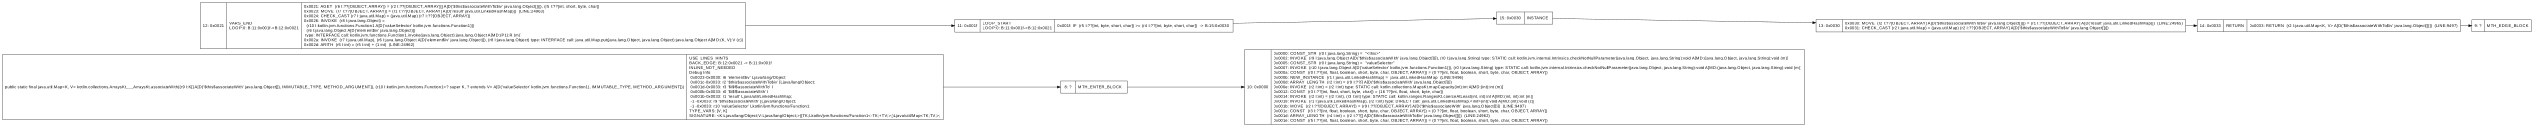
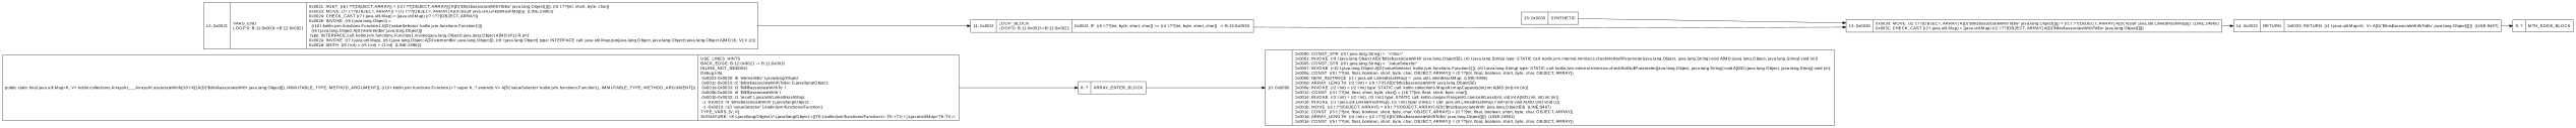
  digraph {
    fontname="Liberation Sans"
    rankdir=LR
    node [fontname="Liberation Sans" shape=record]
    edge [fontname="Liberation Sans"]
-   n1 [label="{8\:\ ?|MTH_ENTER_BLOCK\l}"]
+   n1 [label="{8\:\ ?|ARRAY_ENTER_BLOCK\l}"]
    n2 [label="{10\:\ 0x0000|0x0000: CONST_STR  (r0 I:java.lang.String) =  \"\<this\>\" \l0x0002: INVOKE  (r9 I:java.lang.Object A[D('$this$associateWith' java.lang.Object[])]), (r0 I:java.lang.String) type: STATIC call: kotlin.jvm.internal.Intrinsics.checkNotNullParameter(java.lang.Object, java.lang.String):void A[MD:(java.lang.Object, java.lang.String):void (m)]\l0x0005: CONST_STR  (r0 I:java.lang.String) =  \"valueSelector\" \l0x0007: INVOKE  (r10 I:java.lang.Object A[D('valueSelector' kotlin.jvm.functions.Function1)]), (r0 I:java.lang.String) type: STATIC call: kotlin.jvm.internal.Intrinsics.checkNotNullParameter(java.lang.Object, java.lang.String):void A[MD:(java.lang.Object, java.lang.String):void (m)]\l0x000a: CONST  (r0 I:??[int, float, boolean, short, byte, char, OBJECT, ARRAY]) = (0 ??[int, float, boolean, short, byte, char, OBJECT, ARRAY]) \l0x000b: NEW_INSTANCE  (r1 I:java.util.LinkedHashMap) =  java.util.LinkedHashMap  (LINE:9496)\l0x000d: ARRAY_LENGTH  (r2 I:int) = (r9 I:??[] A[D('$this$associateWith' java.lang.Object[])]) \l0x000e: INVOKE  (r2 I:int) = (r2 I:int) type: STATIC call: kotlin.collections.MapsKt.mapCapacity(int):int A[MD:(int):int (m)]\l0x0012: CONST  (r3 I:??[int, float, short, byte, char]) = (16 ??[int, float, short, byte, char]) \l0x0014: INVOKE  (r2 I:int) = (r2 I:int), (r3 I:int) type: STATIC call: kotlin.ranges.RangesKt.coerceAtLeast(int, int):int A[MD:(int, int):int (m)]\l0x0018: INVOKE  (r1 I:java.util.LinkedHashMap), (r2 I:int) type: DIRECT call: java.util.LinkedHashMap.\<init\>(int):void A[MD:(int):void (c)]\l0x001b: MOVE  (r2 I:??[OBJECT, ARRAY]) = (r9 I:??[OBJECT, ARRAY] A[D('$this$associateWith' java.lang.Object[])])  (LINE:9497)\l0x001c: CONST  (r3 I:??[int, float, boolean, short, byte, char, OBJECT, ARRAY]) = (0 ??[int, float, boolean, short, byte, char, OBJECT, ARRAY]) \l0x001d: ARRAY_LENGTH  (r4 I:int) = (r2 I:??[] A[D('$this$associateWithTo$iv' java.lang.Object[])])  (LINE:24962)\l0x001e: CONST  (r5 I:??[int, float, boolean, short, byte, char, OBJECT, ARRAY]) = (0 ??[int, float, boolean, short, byte, char, OBJECT, ARRAY]) \l}"]
-   n3 [label="{11\:\ 0x001f|LOOP_START\lLOOP:0: B:11:0x001f\-\>B:12:0x0021\l|0x001f: IF  (r5 I:??[int, byte, short, char]) \>= (r4 I:??[int, byte, short, char])  \-\> B:15:0x0030 \l}"]
-   n4 [label="{15\:\ 0x0030|INSTANCE\l}"]
+   n3 [label="{11\:\ 0x001f|LOOP_BLOCK\lLOOP:0: B:11:0x001f\-\>B:12:0x0021\l|0x001f: IF  (r5 I:??[int, byte, short, char]) \>= (r4 I:??[int, byte, short, char])  \-\> B:15:0x0030 \l}"]
+   n4 [label="{15\:\ 0x0030|SYNTHETIC\l}"]
    n5 [label="{12\:\ 0x0021|VARS_END\lLOOP:0: B:11:0x001f\-\>B:12:0x0021\l|0x0021: AGET  (r6 I:??[OBJECT, ARRAY]) = (r2 I:??[OBJECT, ARRAY][] A[D('$this$associateWithTo$iv' java.lang.Object[])]), (r5 I:??[int, short, byte, char]) \l0x0023: MOVE  (r7 I:??[OBJECT, ARRAY]) = (r1 I:??[OBJECT, ARRAY] A[D('result' java.util.LinkedHashMap)])  (LINE:24963)\l0x0024: CHECK_CAST (r7 I:java.util.Map) = (java.util.Map) (r7 I:??[OBJECT, ARRAY]) \l0x0026: INVOKE  (r8 I:java.lang.Object) = \l  (r10 I:kotlin.jvm.functions.Function1 A[D('valueSelector' kotlin.jvm.functions.Function1)])\l  (r6 I:java.lang.Object A[D('element$iv' java.lang.Object)])\l type: INTERFACE call: kotlin.jvm.functions.Function1.invoke(java.lang.Object):java.lang.Object A[MD:(P1):R (m)]\l0x002a: INVOKE  (r7 I:java.util.Map), (r6 I:java.lang.Object A[D('element$iv' java.lang.Object)]), (r8 I:java.lang.Object) type: INTERFACE call: java.util.Map.put(java.lang.Object, java.lang.Object):java.lang.Object A[MD:(K, V):V (c)]\l0x002d: ARITH  (r5 I:int) = (r5 I:int) + (1 int)  (LINE:24962)\l}"]
    n6 [label="{13\:\ 0x0030|0x0030: MOVE  (r2 I:??[OBJECT, ARRAY] A[D('$this$associateWithTo$iv' java.lang.Object[])]) = (r1 I:??[OBJECT, ARRAY] A[D('result' java.util.LinkedHashMap)])  (LINE:24965)\l0x0031: CHECK_CAST (r2 I:java.util.Map) = (java.util.Map) (r2 I:??[OBJECT, ARRAY] A[D('$this$associateWithTo$iv' java.lang.Object[])]) \l}"]
    n7 [label="{14\:\ 0x0033|RETURN\l|0x0033: RETURN  (r2 I:java.util.Map\<K, V\> A[D('$this$associateWithTo$iv' java.lang.Object[])])  (LINE:9497)\l}"]
    n8 [label="{9\:\ ?|MTH_EDGE_BLOCK\l}"]
    n9 [label="{public static final java.util.Map\<K, V\> kotlin.collections.ArraysKt___ArraysKt.associateWith((r9 I:K[] A[D('$this$associateWith' java.lang.Object[]), IMMUTABLE_TYPE, METHOD_ARGUMENT]), (r10 I:kotlin.jvm.functions.Function1\<? super K, ? extends V\> A[D('valueSelector' kotlin.jvm.functions.Function1), IMMUTABLE_TYPE, METHOD_ARGUMENT]))  | USE_LINES_HINTS\lBACK_EDGE: B:12:0x0021 \-\> B:11:0x001f\lINLINE_NOT_NEEDED\lDebug Info:\l  0x0023\-0x0030: r6 'element$iv' Ljava\/lang\/Object;\l  0x001c\-0x0033: r2 '$this$associateWithTo$iv' [Ljava\/lang\/Object;\l  0x001d\-0x0033: r3 '$i$f$associateWithTo' I\l  0x000b\-0x0033: r0 '$i$f$associateWith' I\l  0x001b\-0x0033: r1 'result' Ljava\/util\/LinkedHashMap;\l  \-1 \-0x0033: r9 '$this$associateWith' [Ljava\/lang\/Object;\l  \-1 \-0x0033: r10 'valueSelector' Lkotlin\/jvm\/functions\/Function1;\lTYPE_VARS: [V, K]\lSIGNATURE: \<K:Ljava\/lang\/Object;V:Ljava\/lang\/Object;\>([TK;Lkotlin\/jvm\/functions\/Function1\<\-TK;+TV;\>;)Ljava\/util\/Map\<TK;TV;\>;\l}"]
    n1 -> n2
-   n3 -> n4
+   n3 -> n6
    n4 -> n6
    n5 -> n3
    n6 -> n7
    n7 -> n8
    n9 -> n1
  }
